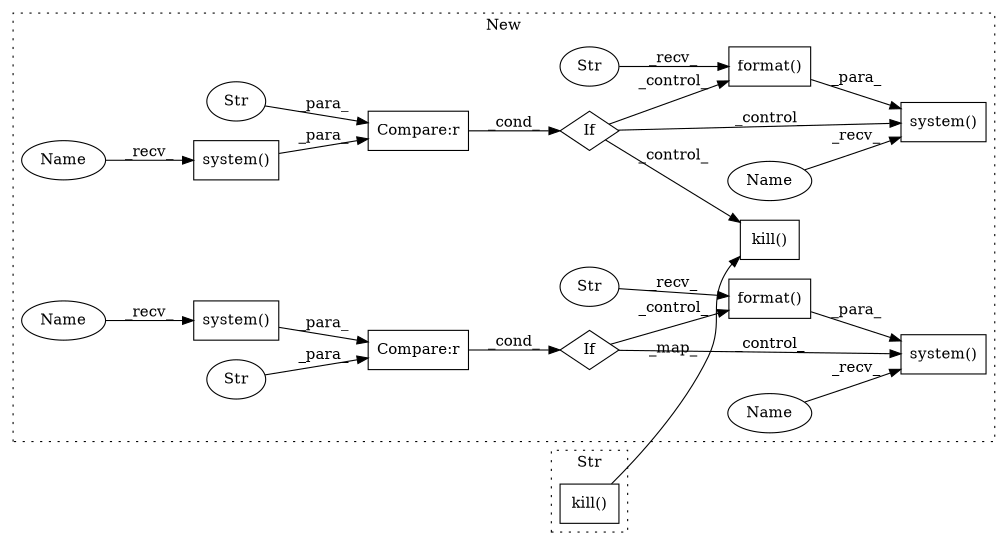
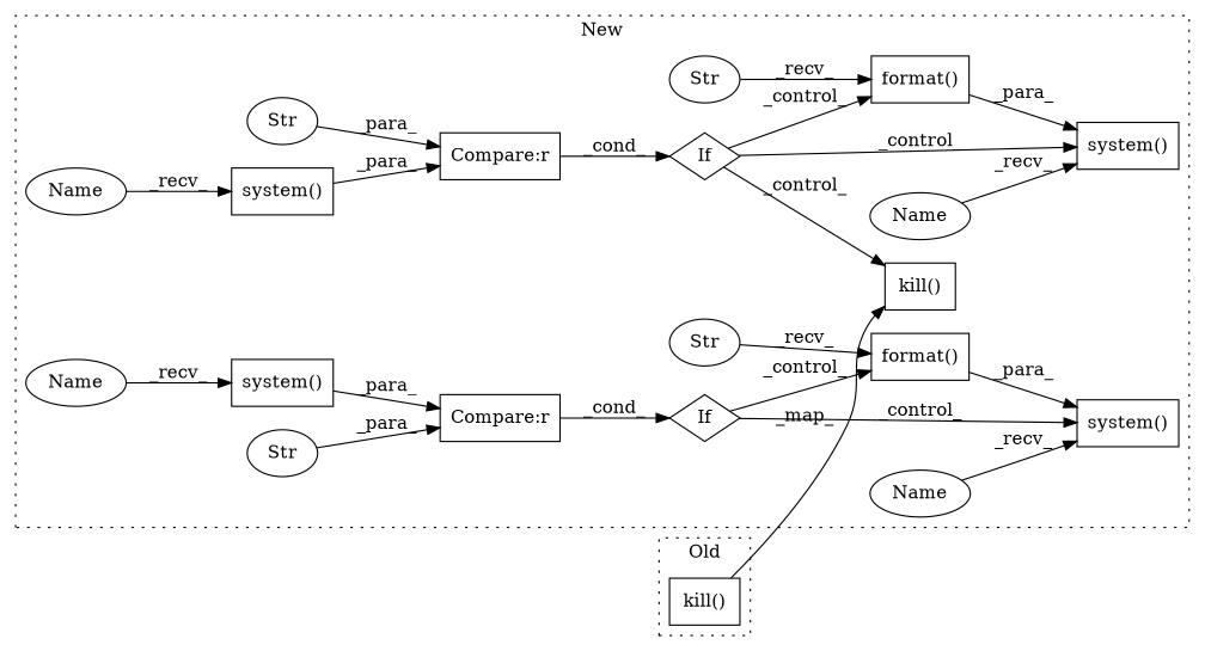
  digraph {
    rankdir=LR
    node [a=75 l="8,1" s=4346 shape=box]
    n1 [label="kill()" s="4524,4563"]
    n2 [a=96 l=3 label=If s=4343 shape=diamond]
    n3 [a=40 l=30 label="Compare:r"]
    n4 [a=66 l=9 label=Str s=4367 shape=ellipse]
    n5 [l="10,1" label="system()" s="4406,4464"]
    n6 [l="32,1" label="format()" s="4416,4463"]
    n7 [a=66 l=24 label=Str s=4416 shape=ellipse]
    n8 [l=17 label="system()"]
    n9 [l=17 label="system()" s=4637]
    n10 [a=96 l=3 label=If s=4634 shape=diamond]
    n11 [a=40 l=30 label="Compare:r" s=4637]
    n12 [a=66 l=9 label=Str s=4658 shape=ellipse]
    n13 [l="10,1" label="system()" s="4697,4751"]
    n14 [l="32,1" label="format()" s="4707,4750"]
    n15 [a=66 l=24 label=Str s=4707 shape=ellipse]
    n16 [a=87 l=8 label=Name shape=ellipse]
    n17 [a=87 l=8 label=Name s=4637 shape=ellipse]
    n18 [a=87 l=2 label=Name s=4697 shape=ellipse]
    n19 [a=87 l=2 label=Name s=4406 shape=ellipse]
    n20 [label="kill()" s="4343,4382"]
    subgraph cluster_1 {
      label=New
      style=dotted
      n1
      n2
      n3
      n4
      n5
      n6
      n7
      n8
      n9
      n10
      n11
      n12
      n13
      n14
      n15
      n16
      n17
      n18
      n19
    }
    subgraph cluster_2 {
-     label=Str
+     label=Old
      style=dotted
      n20
    }
    n2 -> n1 [label=_control_]
    n2 -> n5 [label=_control_]
    n2 -> n6 [label=_control_]
    n3 -> n2 [label=_cond_]
    n4 -> n3 [label=_para_]
    n6 -> n5 [label=_para_]
    n7 -> n6 [label=_recv_]
    n8 -> n3 [label=_para_]
    n9 -> n11 [label=_para_]
    n10 -> n13 [label=_control_]
    n10 -> n14 [label=_control_]
    n11 -> n10 [label=_cond_]
    n12 -> n11 [label=_para_]
    n14 -> n13 [label=_para_]
    n15 -> n14 [label=_recv_]
    n16 -> n8 [label=_recv_]
    n17 -> n9 [label=_recv_]
    n18 -> n13 [label=_recv_]
    n19 -> n5 [label=_recv_]
    n20 -> n1 [label=_map_]
  }
